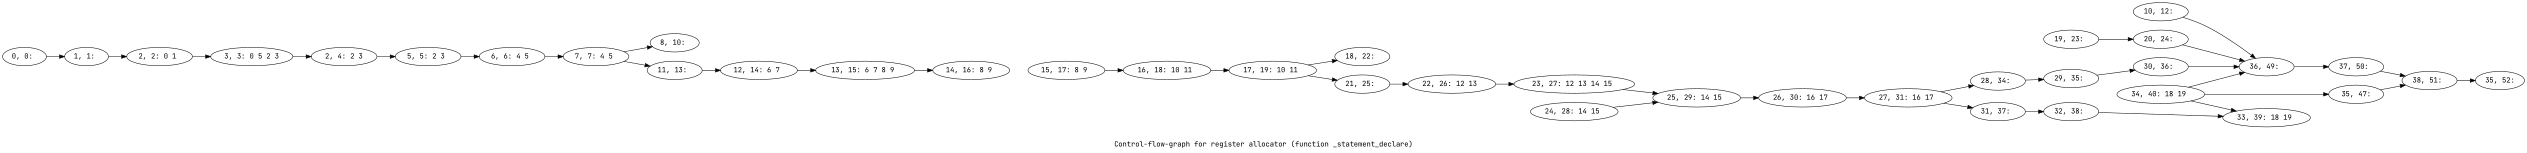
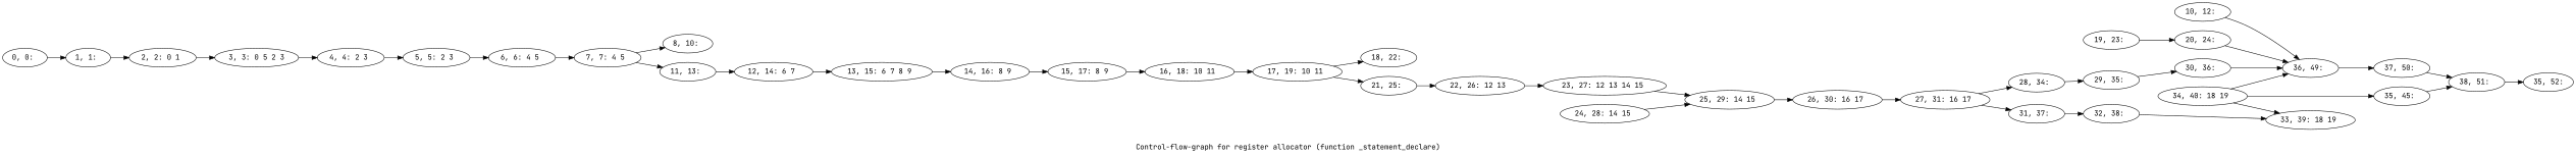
  digraph {
    fontname="JetBrains Mono"
    label="Control-flow-graph for register allocator (function _statement_declare)"
    rankdir=LR
    node [fontname="JetBrains Mono"]
    edge [fontname="JetBrains Mono"]
    n1 [label="0, 0: "]
    n2 [label="1, 1: "]
    n3 [label="2, 2: 0 1 "]
    n4 [label="3, 3: 0 5 2 3"]
-   n5 [label="2, 4: 2 3"]
+   n5 [label="4, 4: 2 3 "]
    n6 [label="5, 5: 2 3 "]
    n7 [label="6, 6: 4 5 "]
    n8 [label="7, 7: 4 5 "]
    n9 [label="8, 10: "]
    n10 [label="11, 13: "]
    n11 [label="12, 14: 6 7 "]
    n12 [label="10, 12: "]
    n13 [label="36, 49: "]
    n14 [label="37, 50: "]
    n15 [label="13, 15: 6 7 8 9 "]
    n16 [label="14, 16: 8 9 "]
    n17 [label="15, 17: 8 9 "]
    n18 [label="16, 18: 10 11 "]
    n19 [label="17, 19: 10 11 "]
    n20 [label="18, 22: "]
    n21 [label="21, 25: "]
    n22 [label="22, 26: 12 13 "]
    n23 [label="19, 23: "]
    n24 [label="20, 24: "]
    n25 [label="23, 27: 12 13 14 15 "]
    n26 [label="25, 29: 14 15 "]
    n27 [label="24, 28: 14 15 "]
    n28 [label="26, 30: 16 17 "]
    n29 [label="27, 31: 16 17 "]
    n30 [label="28, 34: "]
    n31 [label="31, 37: "]
    n32 [label="29, 35: "]
    n33 [label="32, 38: "]
    n34 [label="30, 36: "]
    n35 [label="33, 39: 18 19 "]
    n36 [label="34, 40: 18 19 "]
-   n37 [label="35, 47:"]
+   n37 [label="35, 45: "]
    n38 [label="38, 51: "]
    n39 [label="35, 52:"]
    n1 -> n2
    n2 -> n3
    n3 -> n4
    n4 -> n5
    n5 -> n6
    n6 -> n7
    n7 -> n8
    n8 -> n9
    n8 -> n10
    n10 -> n11
    n11 -> n15
    n12 -> n13
    n13 -> n14
    n14 -> n38
    n15 -> n16
+   n16 -> n17
    n17 -> n18
    n18 -> n19
    n19 -> n20
    n19 -> n21
    n21 -> n22
    n22 -> n25
    n23 -> n24
    n24 -> n13
    n25 -> n26
    n26 -> n28
    n27 -> n26
    n28 -> n29
    n29 -> n30
    n29 -> n31
    n30 -> n32
    n31 -> n33
    n32 -> n34
    n33 -> n35
    n34 -> n13
    n36 -> n13
    n36 -> n35
    n36 -> n37
    n37 -> n38
    n38 -> n39
  }
